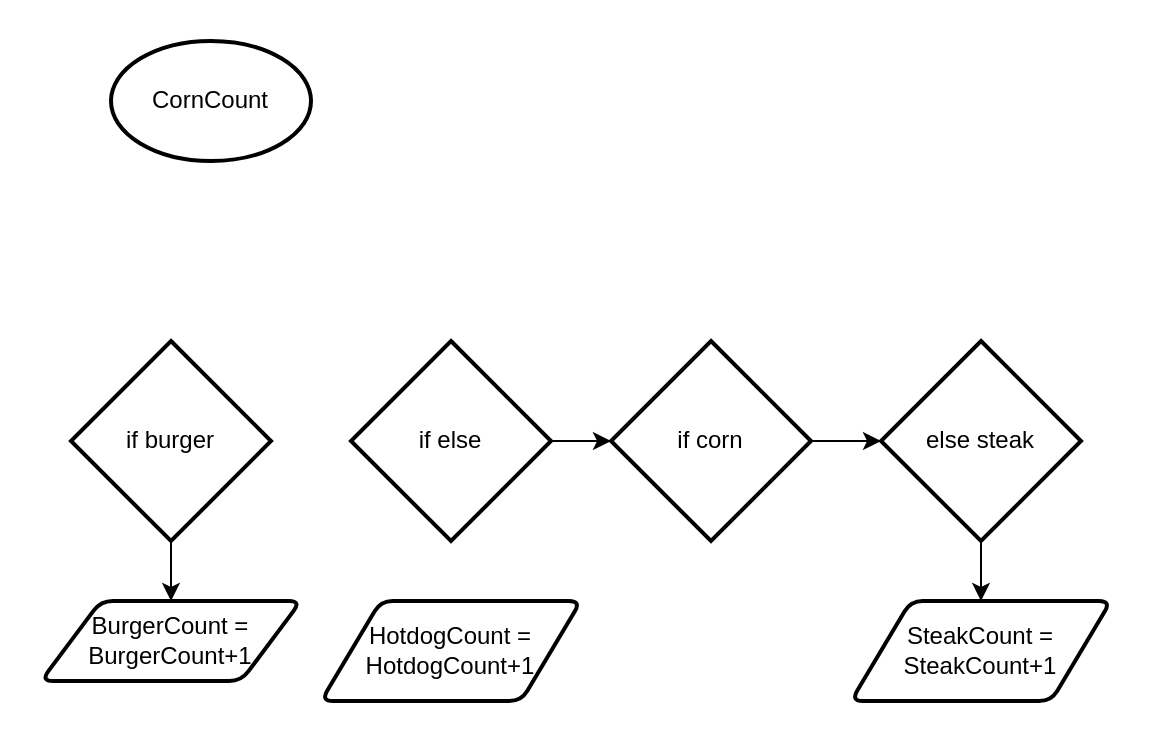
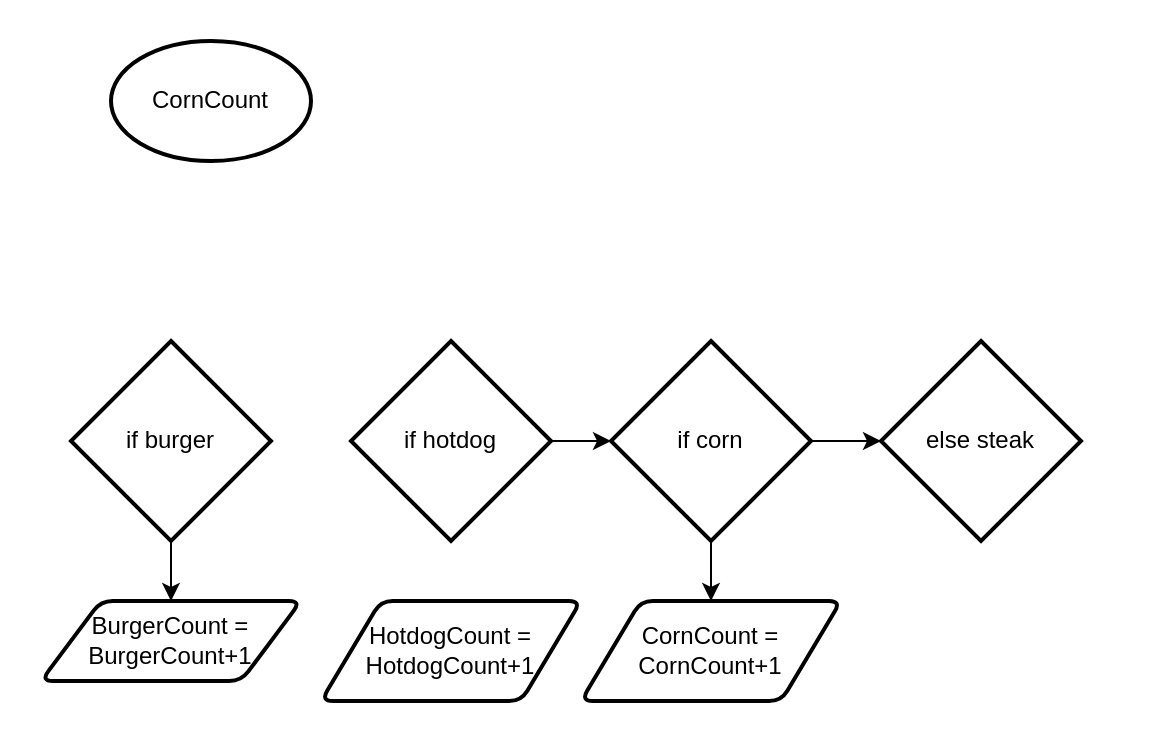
  <mxCell id="0" />
  <mxCell id="1" parent="0" />
  <mxCell id="2" value="CornCount" style="strokeWidth=2;html=1;shape=mxgraph.flowchart.start_1;whiteSpace=wrap;" vertex="1" parent="1"><mxGeometry x="55" y="20" width="100" height="60" as="geometry" /></mxCell>
- <mxCell id="3" value="" style="edgeStyle=orthogonalEdgeStyle;rounded=0;orthogonalLoop=1;jettySize=auto;html=1;" edge="1" parent="1" source="4" target="13"><mxGeometry relative="1" as="geometry" /></mxCell>
  <mxCell id="4" value="else steak" style="strokeWidth=2;html=1;shape=mxgraph.flowchart.decision;whiteSpace=wrap;" vertex="1" parent="1"><mxGeometry x="440" y="170" width="100" height="100" as="geometry" /></mxCell>
  <mxCell id="5" value="" style="edgeStyle=orthogonalEdgeStyle;rounded=0;orthogonalLoop=1;jettySize=auto;html=1;" edge="1" parent="1" source="7" target="4"><mxGeometry relative="1" as="geometry" /></mxCell>
+ <mxCell id="6" value="" style="edgeStyle=orthogonalEdgeStyle;rounded=0;orthogonalLoop=1;jettySize=auto;html=1;" edge="1" parent="1" source="7" target="12"><mxGeometry relative="1" as="geometry" /></mxCell>
  <mxCell id="7" value="if corn" style="strokeWidth=2;html=1;shape=mxgraph.flowchart.decision;whiteSpace=wrap;" vertex="1" parent="1"><mxGeometry x="305" y="170" width="100" height="100" as="geometry" /></mxCell>
  <mxCell id="8" value="" style="edgeStyle=orthogonalEdgeStyle;rounded=0;orthogonalLoop=1;jettySize=auto;html=1;" edge="1" parent="1" source="9" target="7"><mxGeometry relative="1" as="geometry" /></mxCell>
- <mxCell id="9" value="if else" style="strokeWidth=2;html=1;shape=mxgraph.flowchart.decision;whiteSpace=wrap;" vertex="1" parent="1"><mxGeometry x="175" y="170" width="100" height="100" as="geometry" /></mxCell>
+ <mxCell id="9" value="if hotdog" style="strokeWidth=2;html=1;shape=mxgraph.flowchart.decision;whiteSpace=wrap;" vertex="1" parent="1"><mxGeometry x="175" y="170" width="100" height="100" as="geometry" /></mxCell>
  <mxCell id="10" value="" style="edgeStyle=orthogonalEdgeStyle;rounded=0;orthogonalLoop=1;jettySize=auto;html=1;" edge="1" parent="1" source="11" target="15"><mxGeometry relative="1" as="geometry" /></mxCell>
  <mxCell id="11" value="if burger" style="strokeWidth=2;html=1;shape=mxgraph.flowchart.decision;whiteSpace=wrap;" vertex="1" parent="1"><mxGeometry x="35" y="170" width="100" height="100" as="geometry" /></mxCell>
- <mxCell id="13" value="SteakCount = SteakCount+1" style="shape=parallelogram;html=1;strokeWidth=2;perimeter=parallelogramPerimeter;whiteSpace=wrap;rounded=1;arcSize=12;size=0.23;" vertex="1" parent="1"><mxGeometry x="425" y="300" width="130" height="50" as="geometry" /></mxCell>
+ <mxCell id="12" value="CornCount = CornCount+1" style="shape=parallelogram;html=1;strokeWidth=2;perimeter=parallelogramPerimeter;whiteSpace=wrap;rounded=1;arcSize=12;size=0.23;" vertex="1" parent="1"><mxGeometry x="290" y="300" width="130" height="50" as="geometry" /></mxCell>
  <mxCell id="14" value="HotdogCount = HotdogCount+1" style="shape=parallelogram;html=1;strokeWidth=2;perimeter=parallelogramPerimeter;whiteSpace=wrap;rounded=1;arcSize=12;size=0.23;" vertex="1" parent="1"><mxGeometry x="160" y="300" width="130" height="50" as="geometry" /></mxCell>
  <mxCell id="15" value="BurgerCount = BurgerCount+1" style="shape=parallelogram;html=1;strokeWidth=2;perimeter=parallelogramPerimeter;whiteSpace=wrap;rounded=1;arcSize=12;size=0.23;" vertex="1" parent="1"><mxGeometry x="20" y="300" width="130" height="40" as="geometry" /></mxCell>
